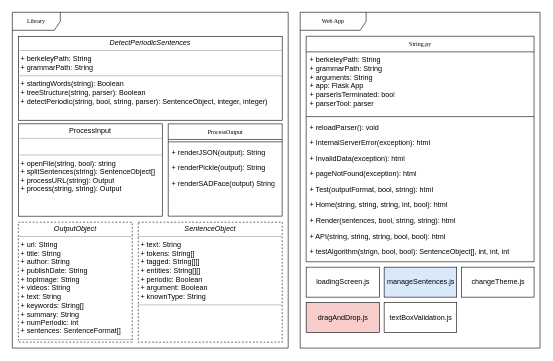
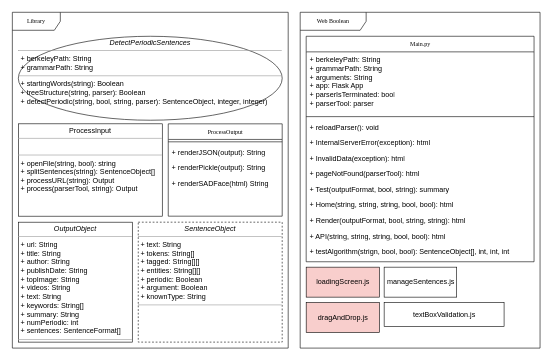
  <mxCell id="0" />
  <mxCell id="1" parent="0" />
  <mxCell id="2" value="Library" style="shape=umlFrame;whiteSpace=wrap;html=1;rounded=0;shadow=0;comic=0;labelBackgroundColor=none;strokeColor=#000000;strokeWidth=1;fillColor=#ffffff;fontFamily=Verdana;fontSize=10;fontColor=#000000;align=center;width=80;height=30;" parent="1" vertex="1"><mxGeometry x="20" y="20" width="460" height="560" as="geometry" /></mxCell>
  <mxCell id="3" value="ProcessOutput" style="swimlane;html=1;fontStyle=0;childLayout=stackLayout;horizontal=1;startSize=26;fillColor=none;horizontalStack=0;resizeParent=1;resizeLast=0;collapsible=1;marginBottom=0;swimlaneFillColor=#ffffff;rounded=0;shadow=0;comic=0;labelBackgroundColor=none;strokeColor=#000000;strokeWidth=1;fontFamily=Verdana;fontSize=10;fontColor=#000000;align=center;" parent="1" vertex="1"><mxGeometry x="280" y="206" width="190" height="154" as="geometry" /></mxCell>
  <mxCell id="4" value="" style="line;strokeWidth=1;fillColor=none;align=left;verticalAlign=middle;spacingTop=-1;spacingLeft=3;spacingRight=3;rotatable=0;labelPosition=right;points=[];portConstraint=eastwest;" parent="3" vertex="1"><mxGeometry y="26" width="190" height="8" as="geometry" /></mxCell>
  <mxCell id="5" value="+ renderJSON(output): String" style="text;html=1;strokeColor=none;fillColor=none;align=left;verticalAlign=top;spacingLeft=4;spacingRight=4;whiteSpace=wrap;overflow=hidden;rotatable=0;points=[[0,0.5],[1,0.5]];portConstraint=eastwest;" parent="3" vertex="1"><mxGeometry y="34" width="190" height="26" as="geometry" /></mxCell>
  <mxCell id="6" value="+ renderPickle(output): String" style="text;html=1;strokeColor=none;fillColor=none;align=left;verticalAlign=top;spacingLeft=4;spacingRight=4;whiteSpace=wrap;overflow=hidden;rotatable=0;points=[[0,0.5],[1,0.5]];portConstraint=eastwest;" parent="3" vertex="1"><mxGeometry y="60" width="190" height="26" as="geometry" /></mxCell>
- <mxCell id="7" value="+ renderSADFace(output) String" style="text;html=1;strokeColor=none;fillColor=none;align=left;verticalAlign=top;spacingLeft=4;spacingRight=4;whiteSpace=wrap;overflow=hidden;rotatable=0;points=[[0,0.5],[1,0.5]];portConstraint=eastwest;" parent="3" vertex="1"><mxGeometry y="86" width="190" height="26" as="geometry" /></mxCell>
- <mxCell id="8" value="&lt;p style=&quot;margin: 0px ; margin-top: 4px ; text-align: center&quot;&gt;&lt;i&gt;DetectPeriodicSentences&lt;/i&gt;&lt;/p&gt;&lt;hr size=&quot;1&quot;&gt;&lt;p style=&quot;margin: 0px ; margin-left: 4px&quot;&gt;+ berkeleyPath: String&lt;br&gt;+ grammarPath: String&lt;/p&gt;&lt;hr size=&quot;1&quot;&gt;&lt;p style=&quot;margin: 0px ; margin-left: 4px&quot;&gt;+ startingWords(string): Boolean&lt;br&gt;+ treeStructure(string, parser): Boolean&lt;/p&gt;&lt;p style=&quot;margin: 0px ; margin-left: 4px&quot;&gt;+ detectPeriodic(string, bool, string, parser): SentenceObject, integer, integer)&lt;/p&gt;&lt;p style=&quot;margin: 0px ; margin-left: 4px&quot;&gt;&lt;br&gt;&lt;/p&gt;" style="verticalAlign=top;align=left;overflow=fill;fontSize=12;fontFamily=Helvetica;html=1;rounded=0;shadow=0;comic=0;labelBackgroundColor=none;strokeColor=#000000;strokeWidth=1;fillColor=#ffffff;" parent="1" vertex="1"><mxGeometry x="30" y="60" width="440" height="140" as="geometry" /></mxCell>
- <mxCell id="9" value="&lt;p style=&quot;margin: 0px ; margin-top: 4px ; text-align: center&quot;&gt;ProcessInput&lt;/p&gt;&lt;hr size=&quot;1&quot;&gt;&lt;p style=&quot;margin: 0px ; margin-left: 4px&quot;&gt;&lt;br&gt;&lt;/p&gt;&lt;hr size=&quot;1&quot;&gt;&lt;p style=&quot;margin: 0px ; margin-left: 4px&quot;&gt;+ openFile(string, bool): string&lt;/p&gt;&lt;p style=&quot;margin: 0px ; margin-left: 4px&quot;&gt;+ splitSentences(string): SentenceObject[]&lt;/p&gt;&lt;p style=&quot;margin: 0px ; margin-left: 4px&quot;&gt;+ processURL(string): Output&lt;/p&gt;&lt;p style=&quot;margin: 0px ; margin-left: 4px&quot;&gt;+ process(string, string): Output&lt;/p&gt;" style="verticalAlign=top;align=left;overflow=fill;fontSize=12;fontFamily=Helvetica;html=1;rounded=0;shadow=0;comic=0;labelBackgroundColor=none;strokeColor=#000000;strokeWidth=1;fillColor=#ffffff;" parent="1" vertex="1"><mxGeometry x="30" y="206" width="240" height="154" as="geometry" /></mxCell>
+ <mxCell id="7" value="+ renderSADFace(html) String" style="text;html=1;strokeColor=none;fillColor=none;align=left;verticalAlign=top;spacingLeft=4;spacingRight=4;whiteSpace=wrap;overflow=hidden;rotatable=0;points=[[0,0.5],[1,0.5]];portConstraint=eastwest;" parent="3" vertex="1"><mxGeometry y="86" width="190" height="26" as="geometry" /></mxCell>
+ <mxCell id="8" value="&lt;p style=&quot;margin: 0px ; margin-top: 4px ; text-align: center&quot;&gt;&lt;i&gt;DetectPeriodicSentences&lt;/i&gt;&lt;/p&gt;&lt;hr size=&quot;1&quot;&gt;&lt;p style=&quot;margin: 0px ; margin-left: 4px&quot;&gt;+ berkeleyPath: String&lt;br&gt;+ grammarPath: String&lt;/p&gt;&lt;hr size=&quot;1&quot;&gt;&lt;p style=&quot;margin: 0px ; margin-left: 4px&quot;&gt;+ startingWords(string): Boolean&lt;br&gt;+ treeStructure(string, parser): Boolean&lt;/p&gt;&lt;p style=&quot;margin: 0px ; margin-left: 4px&quot;&gt;+ detectPeriodic(string, bool, string, parser): SentenceObject, integer, integer)&lt;/p&gt;&lt;p style=&quot;margin: 0px ; margin-left: 4px&quot;&gt;&lt;br&gt;&lt;/p&gt;" style="ellipse;verticalAlign=top;align=left;overflow=fill;fontSize=12;fontFamily=Helvetica;html=1;shadow=0;comic=0;labelBackgroundColor=none;strokeColor=#000000;strokeWidth=1;fillColor=#ffffff;" parent="1" vertex="1"><mxGeometry x="30" y="60" width="440" height="140" as="geometry" /></mxCell>
+ <mxCell id="9" value="&lt;p style=&quot;margin: 0px ; margin-top: 4px ; text-align: center&quot;&gt;ProcessInput&lt;/p&gt;&lt;hr size=&quot;1&quot;&gt;&lt;p style=&quot;margin: 0px ; margin-left: 4px&quot;&gt;&lt;br&gt;&lt;/p&gt;&lt;hr size=&quot;1&quot;&gt;&lt;p style=&quot;margin: 0px ; margin-left: 4px&quot;&gt;+ openFile(string, bool): string&lt;/p&gt;&lt;p style=&quot;margin: 0px ; margin-left: 4px&quot;&gt;+ splitSentences(string): SentenceObject[]&lt;/p&gt;&lt;p style=&quot;margin: 0px ; margin-left: 4px&quot;&gt;+ processURL(string): Output&lt;/p&gt;&lt;p style=&quot;margin: 0px ; margin-left: 4px&quot;&gt;+ process(parserTool, string): Output&lt;/p&gt;" style="verticalAlign=top;align=left;overflow=fill;fontSize=12;fontFamily=Helvetica;html=1;rounded=0;shadow=0;comic=0;labelBackgroundColor=none;strokeColor=#000000;strokeWidth=1;fillColor=#ffffff;" parent="1" vertex="1"><mxGeometry x="30" y="206" width="240" height="154" as="geometry" /></mxCell>
  <mxCell id="10" value="&lt;p style=&quot;margin: 0px ; margin-top: 4px ; text-align: center&quot;&gt;&lt;i&gt;SentenceObject&lt;/i&gt;&lt;/p&gt;&lt;hr size=&quot;1&quot;&gt;&lt;p style=&quot;margin: 0px ; margin-left: 4px&quot;&gt;+ text: String&lt;/p&gt;&lt;p style=&quot;margin: 0px ; margin-left: 4px&quot;&gt;+ tokens: String[]&lt;/p&gt;&lt;p style=&quot;margin: 0px ; margin-left: 4px&quot;&gt;+ tagged: String[][]&lt;/p&gt;&lt;p style=&quot;margin: 0px ; margin-left: 4px&quot;&gt;+ entities: String[][]&lt;/p&gt;&lt;p style=&quot;margin: 0px ; margin-left: 4px&quot;&gt;+ periodic: Boolean&lt;/p&gt;&lt;p style=&quot;margin: 0px ; margin-left: 4px&quot;&gt;+ argument: Boolean&lt;/p&gt;&lt;p style=&quot;margin: 0px ; margin-left: 4px&quot;&gt;+ knownType: String&lt;/p&gt;&lt;hr size=&quot;1&quot;&gt;&lt;p style=&quot;margin: 0px ; margin-left: 4px&quot;&gt;&lt;br&gt;&lt;/p&gt;" style="verticalAlign=top;align=left;overflow=fill;fontSize=12;fontFamily=Helvetica;html=1;rounded=0;shadow=0;comic=0;labelBackgroundColor=none;strokeColor=#000000;strokeWidth=1;fillColor=#ffffff;dashed=1;" parent="1" vertex="1"><mxGeometry x="230" y="370" width="240" height="200" as="geometry" /></mxCell>
- <mxCell id="11" value="&lt;p style=&quot;margin: 0px ; margin-top: 4px ; text-align: center&quot;&gt;&lt;i&gt;OutputObject&lt;/i&gt;&lt;/p&gt;&lt;hr size=&quot;1&quot;&gt;&lt;p style=&quot;margin: 0px ; margin-left: 4px&quot;&gt;+ url: String&lt;br&gt;&lt;/p&gt;&lt;p style=&quot;margin: 0px ; margin-left: 4px&quot;&gt;+ title: String&lt;/p&gt;&lt;p style=&quot;margin: 0px ; margin-left: 4px&quot;&gt;+ author: String&lt;/p&gt;&lt;p style=&quot;margin: 0px ; margin-left: 4px&quot;&gt;+ publishDate: String&lt;/p&gt;&lt;p style=&quot;margin: 0px ; margin-left: 4px&quot;&gt;+ topImage: String&lt;/p&gt;&lt;p style=&quot;margin: 0px ; margin-left: 4px&quot;&gt;+ videos: String&lt;/p&gt;&lt;p style=&quot;margin: 0px ; margin-left: 4px&quot;&gt;+ text: String&lt;/p&gt;&lt;p style=&quot;margin: 0px ; margin-left: 4px&quot;&gt;+ keywords: String[]&lt;/p&gt;&lt;p style=&quot;margin: 0px ; margin-left: 4px&quot;&gt;+ summary: String&lt;/p&gt;&lt;p style=&quot;margin: 0px ; margin-left: 4px&quot;&gt;+ numPeriodic: int&lt;/p&gt;&lt;p style=&quot;margin: 0px ; margin-left: 4px&quot;&gt;+ sentences: SentenceFormat[]&lt;/p&gt;&lt;hr size=&quot;1&quot;&gt;&lt;p style=&quot;margin: 0px ; margin-left: 4px&quot;&gt;&lt;br&gt;&lt;/p&gt;" style="verticalAlign=top;align=left;overflow=fill;fontSize=12;fontFamily=Helvetica;html=1;rounded=0;shadow=0;comic=0;labelBackgroundColor=none;strokeColor=#000000;strokeWidth=1;fillColor=#ffffff;dashed=1;" parent="1" vertex="1"><mxGeometry x="30" y="370" width="190" height="200" as="geometry" /></mxCell>
- <mxCell id="12" value="Web App" style="shape=umlFrame;whiteSpace=wrap;html=1;rounded=0;shadow=0;comic=0;labelBackgroundColor=none;strokeColor=#000000;strokeWidth=1;fillColor=#ffffff;fontFamily=Verdana;fontSize=10;fontColor=#000000;align=center;width=110;height=30;" vertex="1" parent="1"><mxGeometry x="500" y="20" width="400" height="560" as="geometry" /></mxCell>
- <mxCell id="13" value="loadingScreen.js" style="html=1;" vertex="1" parent="1"><mxGeometry x="510" y="445" width="122" height="50" as="geometry" /></mxCell>
+ <mxCell id="11" value="&lt;p style=&quot;margin: 0px ; margin-top: 4px ; text-align: center&quot;&gt;&lt;i&gt;OutputObject&lt;/i&gt;&lt;/p&gt;&lt;hr size=&quot;1&quot;&gt;&lt;p style=&quot;margin: 0px ; margin-left: 4px&quot;&gt;+ url: String&lt;br&gt;&lt;/p&gt;&lt;p style=&quot;margin: 0px ; margin-left: 4px&quot;&gt;+ title: String&lt;/p&gt;&lt;p style=&quot;margin: 0px ; margin-left: 4px&quot;&gt;+ author: String&lt;/p&gt;&lt;p style=&quot;margin: 0px ; margin-left: 4px&quot;&gt;+ publishDate: String&lt;/p&gt;&lt;p style=&quot;margin: 0px ; margin-left: 4px&quot;&gt;+ topImage: String&lt;/p&gt;&lt;p style=&quot;margin: 0px ; margin-left: 4px&quot;&gt;+ videos: String&lt;/p&gt;&lt;p style=&quot;margin: 0px ; margin-left: 4px&quot;&gt;+ text: String&lt;/p&gt;&lt;p style=&quot;margin: 0px ; margin-left: 4px&quot;&gt;+ keywords: String[]&lt;/p&gt;&lt;p style=&quot;margin: 0px ; margin-left: 4px&quot;&gt;+ summary: String&lt;/p&gt;&lt;p style=&quot;margin: 0px ; margin-left: 4px&quot;&gt;+ numPeriodic: int&lt;/p&gt;&lt;p style=&quot;margin: 0px ; margin-left: 4px&quot;&gt;+ sentences: SentenceFormat[]&lt;/p&gt;&lt;hr size=&quot;1&quot;&gt;&lt;p style=&quot;margin: 0px ; margin-left: 4px&quot;&gt;&lt;br&gt;&lt;/p&gt;" style="verticalAlign=top;align=left;overflow=fill;fontSize=12;fontFamily=Helvetica;html=1;rounded=0;shadow=0;comic=0;labelBackgroundColor=none;strokeColor=#000000;strokeWidth=1;fillColor=#ffffff;" parent="1" vertex="1"><mxGeometry x="30" y="370" width="190" height="200" as="geometry" /></mxCell>
+ <mxCell id="12" value="Web Boolean" style="shape=umlFrame;whiteSpace=wrap;html=1;rounded=0;shadow=0;comic=0;labelBackgroundColor=none;strokeColor=#000000;strokeWidth=1;fillColor=#ffffff;fontFamily=Verdana;fontSize=10;fontColor=#000000;align=center;width=110;height=30;" vertex="1" parent="1"><mxGeometry x="500" y="20" width="400" height="560" as="geometry" /></mxCell>
+ <mxCell id="13" value="loadingScreen.js" style="html=1;fillColor=#f8cecc;" vertex="1" parent="1"><mxGeometry x="510" y="445" width="122" height="50" as="geometry" /></mxCell>
  <mxCell id="14" value="dragAndDrop.js" style="html=1;fillColor=#f8cecc;" vertex="1" parent="1"><mxGeometry x="510" y="504" width="122" height="50" as="geometry" /></mxCell>
- <mxCell id="15" value="textBoxValidation.js" style="html=1;" vertex="1" parent="1"><mxGeometry x="640" y="504" width="121" height="50" as="geometry" /></mxCell>
- <mxCell id="16" value="changeTheme.js" style="html=1;" vertex="1" parent="1"><mxGeometry x="769" y="445" width="121" height="50" as="geometry" /></mxCell>
- <mxCell id="17" value="manageSentences.js" style="html=1;fillColor=#dae8fc;" vertex="1" parent="1"><mxGeometry x="640" y="445" width="121" height="50" as="geometry" /></mxCell>
- <mxCell id="18" value="String.py" style="swimlane;html=1;fontStyle=0;childLayout=stackLayout;horizontal=1;startSize=26;fillColor=none;horizontalStack=0;resizeParent=1;resizeLast=0;collapsible=1;marginBottom=0;swimlaneFillColor=#ffffff;rounded=0;shadow=0;comic=0;labelBackgroundColor=none;strokeColor=#000000;strokeWidth=1;fontFamily=Verdana;fontSize=10;fontColor=#000000;align=center;" vertex="1" parent="1"><mxGeometry x="510" y="60" width="380" height="376" as="geometry" /></mxCell>
+ <mxCell id="15" value="textBoxValidation.js" style="html=1;" vertex="1" parent="1"><mxGeometry x="640" y="504" width="200" height="40" as="geometry" /></mxCell>
+ <mxCell id="17" value="manageSentences.js" style="html=1;" vertex="1" parent="1"><mxGeometry x="640" y="445" width="121" height="50" as="geometry" /></mxCell>
+ <mxCell id="18" value="Main.py" style="swimlane;html=1;fontStyle=0;childLayout=stackLayout;horizontal=1;startSize=26;fillColor=none;horizontalStack=0;resizeParent=1;resizeLast=0;collapsible=1;marginBottom=0;swimlaneFillColor=#ffffff;rounded=0;shadow=0;comic=0;labelBackgroundColor=none;strokeColor=#000000;strokeWidth=1;fontFamily=Verdana;fontSize=10;fontColor=#000000;align=center;" vertex="1" parent="1"><mxGeometry x="510" y="60" width="380" height="376" as="geometry" /></mxCell>
  <mxCell id="19" value="&lt;span style=&quot;white-space: nowrap&quot;&gt;+ berkeleyPath: String&lt;/span&gt;&lt;br style=&quot;white-space: nowrap&quot;&gt;&lt;span style=&quot;white-space: nowrap&quot;&gt;+ grammarPath: String&lt;br&gt;+ arguments: String&lt;br&gt;+ app: Flask App&lt;br&gt;+ parserIsTerminated: bool&lt;br&gt;+ parserTool: parser&lt;br&gt;&lt;br&gt;&lt;/span&gt;" style="text;html=1;strokeColor=none;fillColor=none;align=left;verticalAlign=top;spacingLeft=4;spacingRight=4;whiteSpace=wrap;overflow=hidden;rotatable=0;points=[[0,0.5],[1,0.5]];portConstraint=eastwest;" vertex="1" parent="18"><mxGeometry y="26" width="380" height="104" as="geometry" /></mxCell>
  <mxCell id="20" value="" style="line;strokeWidth=1;fillColor=none;align=left;verticalAlign=middle;spacingTop=-1;spacingLeft=3;spacingRight=3;rotatable=0;labelPosition=right;points=[];portConstraint=eastwest;" vertex="1" parent="18"><mxGeometry y="130" width="380" height="8" as="geometry" /></mxCell>
  <mxCell id="21" value="+ reloadParser(): void" style="text;html=1;strokeColor=none;fillColor=none;align=left;verticalAlign=top;spacingLeft=4;spacingRight=4;whiteSpace=wrap;overflow=hidden;rotatable=0;points=[[0,0.5],[1,0.5]];portConstraint=eastwest;" vertex="1" parent="18"><mxGeometry y="138" width="380" height="26" as="geometry" /></mxCell>
  <mxCell id="22" value="+ InternalServerError(exception): html" style="text;html=1;strokeColor=none;fillColor=none;align=left;verticalAlign=top;spacingLeft=4;spacingRight=4;whiteSpace=wrap;overflow=hidden;rotatable=0;points=[[0,0.5],[1,0.5]];portConstraint=eastwest;" vertex="1" parent="18"><mxGeometry y="164" width="380" height="26" as="geometry" /></mxCell>
  <mxCell id="23" value="+ InvalidData(exception): html" style="text;html=1;strokeColor=none;fillColor=none;align=left;verticalAlign=top;spacingLeft=4;spacingRight=4;whiteSpace=wrap;overflow=hidden;rotatable=0;points=[[0,0.5],[1,0.5]];portConstraint=eastwest;" vertex="1" parent="18"><mxGeometry y="190" width="380" height="26" as="geometry" /></mxCell>
- <mxCell id="24" value="+ pageNotFound(exception): html" style="text;html=1;strokeColor=none;fillColor=none;align=left;verticalAlign=top;spacingLeft=4;spacingRight=4;whiteSpace=wrap;overflow=hidden;rotatable=0;points=[[0,0.5],[1,0.5]];portConstraint=eastwest;" vertex="1" parent="18"><mxGeometry y="216" width="380" height="26" as="geometry" /></mxCell>
- <mxCell id="25" value="+ Test(outputFormat, bool, string): html" style="text;html=1;strokeColor=none;fillColor=none;align=left;verticalAlign=top;spacingLeft=4;spacingRight=4;whiteSpace=wrap;overflow=hidden;rotatable=0;points=[[0,0.5],[1,0.5]];portConstraint=eastwest;" vertex="1" parent="18"><mxGeometry y="242" width="380" height="26" as="geometry" /></mxCell>
- <mxCell id="26" value="+ Home(string, string, string, int, bool): html" style="text;html=1;strokeColor=none;fillColor=none;align=left;verticalAlign=top;spacingLeft=4;spacingRight=4;whiteSpace=wrap;overflow=hidden;rotatable=0;points=[[0,0.5],[1,0.5]];portConstraint=eastwest;" vertex="1" parent="18"><mxGeometry y="268" width="380" height="26" as="geometry" /></mxCell>
- <mxCell id="27" value="+ Render(sentences, bool, string, string): html" style="text;html=1;strokeColor=none;fillColor=none;align=left;verticalAlign=top;spacingLeft=4;spacingRight=4;whiteSpace=wrap;overflow=hidden;rotatable=0;points=[[0,0.5],[1,0.5]];portConstraint=eastwest;" vertex="1" parent="18"><mxGeometry y="294" width="380" height="26" as="geometry" /></mxCell>
+ <mxCell id="24" value="+ pageNotFound(parserTool): html" style="text;html=1;strokeColor=none;fillColor=none;align=left;verticalAlign=top;spacingLeft=4;spacingRight=4;whiteSpace=wrap;overflow=hidden;rotatable=0;points=[[0,0.5],[1,0.5]];portConstraint=eastwest;" vertex="1" parent="18"><mxGeometry y="216" width="380" height="26" as="geometry" /></mxCell>
+ <mxCell id="25" value="+ Test(outputFormat, bool, string): summary" style="text;html=1;strokeColor=none;fillColor=none;align=left;verticalAlign=top;spacingLeft=4;spacingRight=4;whiteSpace=wrap;overflow=hidden;rotatable=0;points=[[0,0.5],[1,0.5]];portConstraint=eastwest;" vertex="1" parent="18"><mxGeometry y="242" width="380" height="26" as="geometry" /></mxCell>
+ <mxCell id="26" value="+ Home(string, string, string, bool, bool): html" style="text;html=1;strokeColor=none;fillColor=none;align=left;verticalAlign=top;spacingLeft=4;spacingRight=4;whiteSpace=wrap;overflow=hidden;rotatable=0;points=[[0,0.5],[1,0.5]];portConstraint=eastwest;" vertex="1" parent="18"><mxGeometry y="268" width="380" height="26" as="geometry" /></mxCell>
+ <mxCell id="27" value="+ Render(outputFormat, bool, string, string): html" style="text;html=1;strokeColor=none;fillColor=none;align=left;verticalAlign=top;spacingLeft=4;spacingRight=4;whiteSpace=wrap;overflow=hidden;rotatable=0;points=[[0,0.5],[1,0.5]];portConstraint=eastwest;" vertex="1" parent="18"><mxGeometry y="294" width="380" height="26" as="geometry" /></mxCell>
  <mxCell id="28" value="+ API(string, string, string, bool, bool): html" style="text;html=1;strokeColor=none;fillColor=none;align=left;verticalAlign=top;spacingLeft=4;spacingRight=4;whiteSpace=wrap;overflow=hidden;rotatable=0;points=[[0,0.5],[1,0.5]];portConstraint=eastwest;" vertex="1" parent="18"><mxGeometry y="320" width="380" height="26" as="geometry" /></mxCell>
  <mxCell id="29" value="+ testAlgorithm(strign, bool, bool): SentenceObject[], int, int, int&amp;nbsp;" style="text;html=1;strokeColor=none;fillColor=none;align=left;verticalAlign=top;spacingLeft=4;spacingRight=4;whiteSpace=wrap;overflow=hidden;rotatable=0;points=[[0,0.5],[1,0.5]];portConstraint=eastwest;" vertex="1" parent="18"><mxGeometry y="346" width="380" height="30" as="geometry" /></mxCell>
